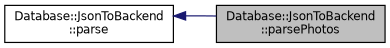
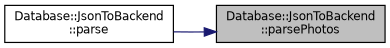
  digraph {
    rankdir=RL
    node [color=black fontname=Helvetica fontsize=10 shape=record style=filled]
    n1 [fillcolor=grey75 fontcolor=black height=0.2 label="Database::JsonToBackend\l::parsePhotos" width=0.4]
    n2 [fillcolor=white height=0.2 label="Database::JsonToBackend\l::parse" width=0.4]
-   n2 -> n1 [color=midnightblue dir=back fontname=Helvetica fontsize=10 labelfontname=Helvetica labelfontsize=10 style=solid]
+   n1 -> n2 [color=midnightblue dir=back fontname=Helvetica fontsize=10 labelfontname=Helvetica labelfontsize=10 style=solid]
  }
